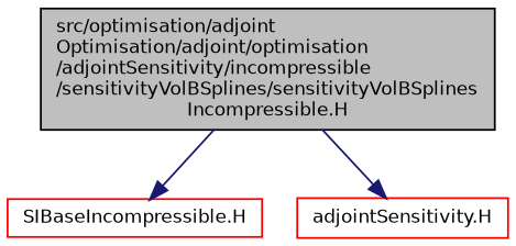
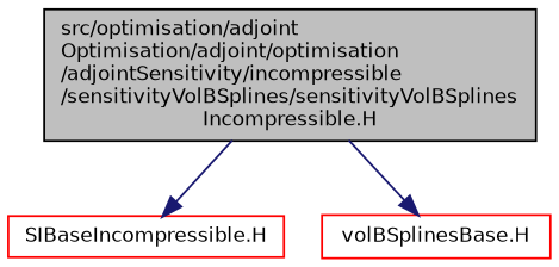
  digraph {
    node [color=red fontname=Helvetica fontsize=10 shape=record]
    edge [color=midnightblue fontname=Helvetica fontsize=10 labelfontname=Helvetica labelfontsize=10 style=solid]
    n1 [color=black fillcolor=grey75 fontcolor=black height=0.2 label="src/optimisation/adjoint\lOptimisation/adjoint/optimisation\l/adjointSensitivity/incompressible\l/sensitivityVolBSplines/sensitivityVolBSplines\lIncompressible.H" style=filled width=0.4]
    n2 [height=0.2 label="SIBaseIncompressible.H" width=0.4]
-   n3 [height=0.2 label="adjointSensitivity.H" width=0.4]
+   n3 [height=0.2 label="volBSplinesBase.H" width=0.4]
    n1 -> n2
    n1 -> n3
  }
